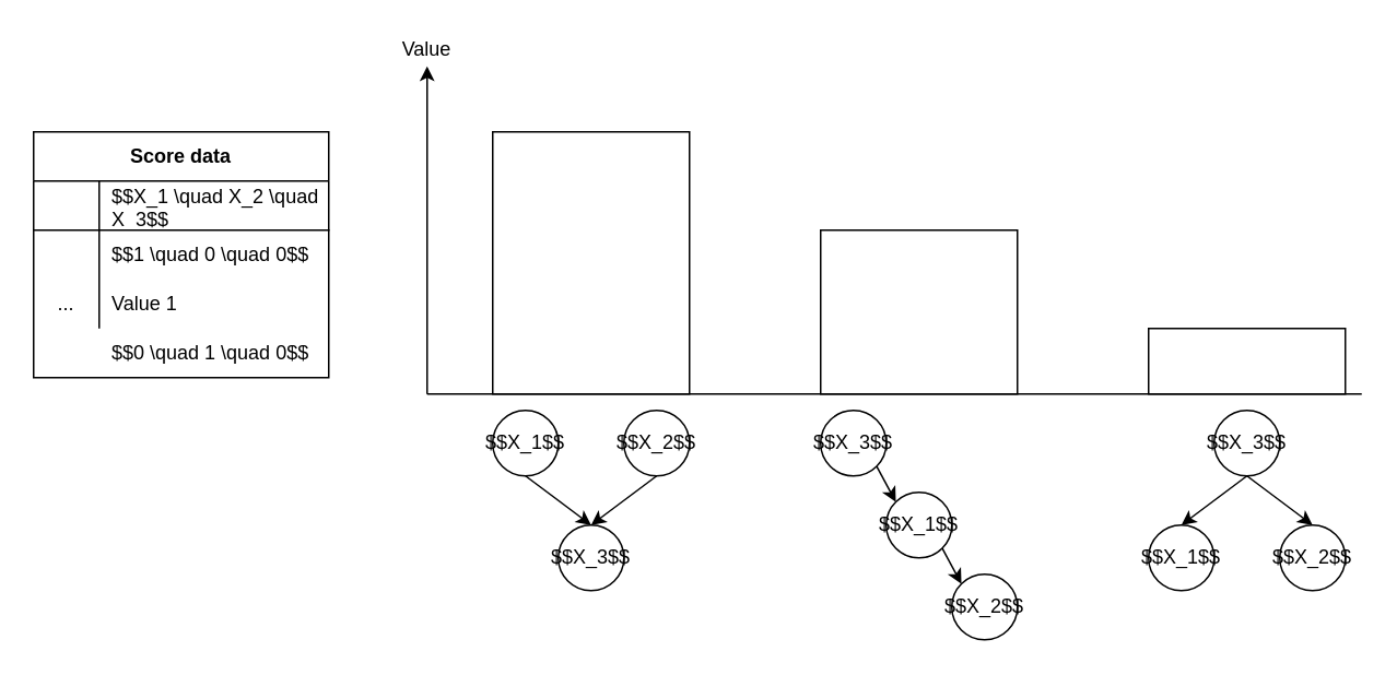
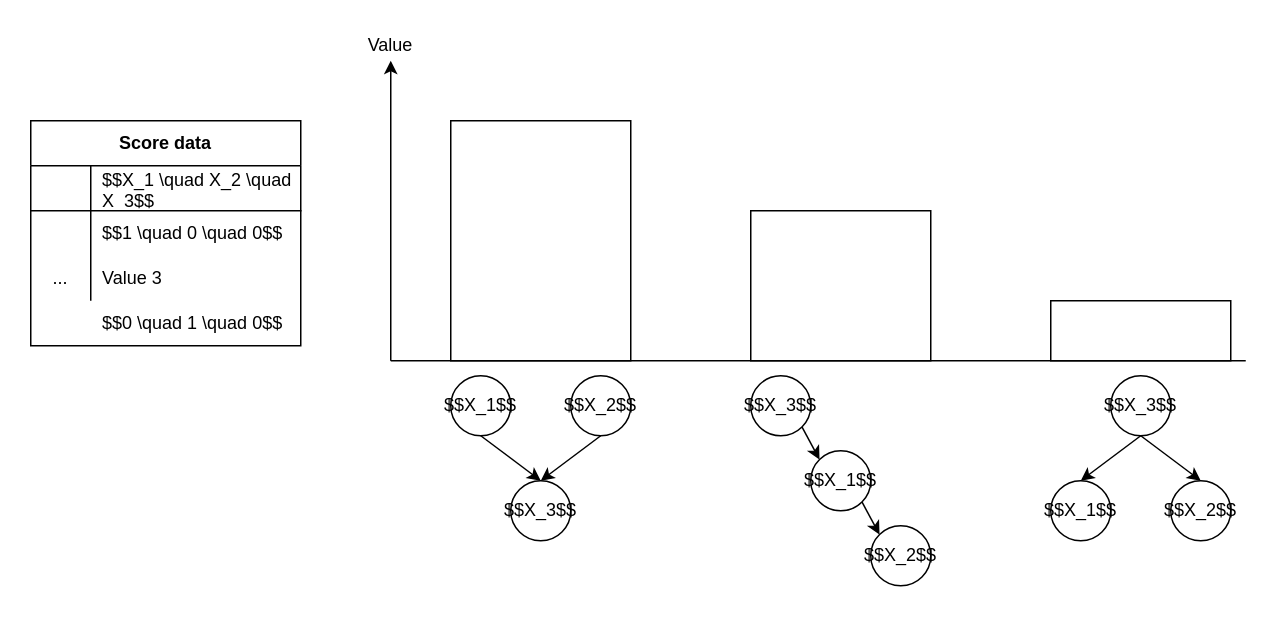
  <mxCell id="0" />
  <mxCell id="1" parent="0" />
  <mxCell id="2" value="Score data" style="shape=table;html=1;whiteSpace=wrap;startSize=30;container=1;collapsible=0;childLayout=tableLayout;fixedRows=1;rowLines=0;fontStyle=1;align=center;" vertex="1" parent="1"><mxGeometry x="20" y="80" width="180" height="150" as="geometry" /></mxCell>
  <mxCell id="3" value="" style="shape=partialRectangle;html=1;whiteSpace=wrap;collapsible=0;dropTarget=0;pointerEvents=0;fillColor=none;top=0;left=0;bottom=1;right=0;points=[[0,0.5],[1,0.5]];portConstraint=eastwest;" vertex="1" parent="2"><mxGeometry y="30" width="180" height="30" as="geometry" /></mxCell>
  <mxCell id="4" value="" style="shape=partialRectangle;html=1;whiteSpace=wrap;connectable=0;fillColor=none;top=0;left=0;bottom=0;right=0;overflow=hidden;" vertex="1" parent="3"><mxGeometry width="40" height="30" as="geometry" /></mxCell>
  <mxCell id="5" value="$$X_1 \quad X_2 \quad X_3$$" style="shape=partialRectangle;html=1;whiteSpace=wrap;connectable=0;fillColor=none;top=0;left=0;bottom=0;right=0;align=left;spacingLeft=6;overflow=hidden;" vertex="1" parent="3"><mxGeometry x="40" width="140" height="30" as="geometry" /></mxCell>
  <mxCell id="6" value="" style="shape=partialRectangle;html=1;whiteSpace=wrap;collapsible=0;dropTarget=0;pointerEvents=0;fillColor=none;top=0;left=0;bottom=0;right=0;points=[[0,0.5],[1,0.5]];portConstraint=eastwest;" vertex="1" parent="2"><mxGeometry y="60" width="180" height="30" as="geometry" /></mxCell>
  <mxCell id="7" value="$$1 \quad 0 \quad 0$$" style="shape=partialRectangle;html=1;whiteSpace=wrap;connectable=0;fillColor=none;top=0;left=0;bottom=0;right=0;align=left;spacingLeft=6;overflow=hidden;" vertex="1" parent="6"><mxGeometry x="40" width="140" height="30" as="geometry" /></mxCell>
  <mxCell id="8" value="" style="shape=partialRectangle;html=1;whiteSpace=wrap;collapsible=0;dropTarget=0;pointerEvents=0;fillColor=none;top=0;left=0;bottom=0;right=0;points=[[0,0.5],[1,0.5]];portConstraint=eastwest;" vertex="1" parent="2"><mxGeometry y="90" width="180" height="30" as="geometry" /></mxCell>
  <mxCell id="9" value="..." style="shape=partialRectangle;html=1;whiteSpace=wrap;connectable=0;fillColor=none;top=0;left=0;bottom=0;right=0;overflow=hidden;" vertex="1" parent="8"><mxGeometry width="40" height="30" as="geometry" /></mxCell>
- <mxCell id="10" value="Value 1" style="shape=partialRectangle;html=1;whiteSpace=wrap;connectable=0;fillColor=none;top=0;left=0;bottom=0;right=0;align=left;spacingLeft=6;overflow=hidden;" vertex="1" parent="8"><mxGeometry x="40" width="140" height="30" as="geometry" /></mxCell>
+ <mxCell id="10" value="Value 3" style="shape=partialRectangle;html=1;whiteSpace=wrap;connectable=0;fillColor=none;top=0;left=0;bottom=0;right=0;align=left;spacingLeft=6;overflow=hidden;" vertex="1" parent="8"><mxGeometry x="40" width="140" height="30" as="geometry" /></mxCell>
  <mxCell id="11" value="$$0 \quad 1 \quad 0$$" style="shape=partialRectangle;html=1;whiteSpace=wrap;connectable=0;fillColor=none;top=0;left=0;bottom=0;right=0;align=left;spacingLeft=6;overflow=hidden;" vertex="1" parent="1"><mxGeometry x="60" y="200" width="140" height="30" as="geometry" /></mxCell>
  <mxCell id="12" value="" style="endArrow=classic;html=1;" edge="1" parent="1"><mxGeometry width="50" height="50" relative="1" as="geometry"><mxPoint x="260" y="240" as="sourcePoint" /><mxPoint x="260" y="40" as="targetPoint" /></mxGeometry></mxCell>
  <mxCell id="13" value="" style="endArrow=none;html=1;" edge="1" parent="1"><mxGeometry width="50" height="50" relative="1" as="geometry"><mxPoint x="260" y="240" as="sourcePoint" /><mxPoint x="830" y="240" as="targetPoint" /></mxGeometry></mxCell>
  <mxCell id="14" value="Value" style="text;html=1;strokeColor=none;fillColor=none;align=center;verticalAlign=middle;whiteSpace=wrap;rounded=0;" vertex="1" parent="1"><mxGeometry x="240" y="20" width="40" height="20" as="geometry" /></mxCell>
  <mxCell id="15" value="" style="rounded=0;whiteSpace=wrap;html=1;" vertex="1" parent="1"><mxGeometry x="300" y="80" width="120" height="160" as="geometry" /></mxCell>
  <mxCell id="16" value="" style="rounded=0;whiteSpace=wrap;html=1;" vertex="1" parent="1"><mxGeometry x="500" y="140" width="120" height="100" as="geometry" /></mxCell>
  <mxCell id="17" value="" style="rounded=0;whiteSpace=wrap;html=1;" vertex="1" parent="1"><mxGeometry x="700" y="200" width="120" height="40" as="geometry" /></mxCell>
  <mxCell id="18" value="$$X_1$$" style="ellipse;whiteSpace=wrap;html=1;" vertex="1" parent="1"><mxGeometry x="300" y="250" width="40" height="40" as="geometry" /></mxCell>
  <mxCell id="19" value="$$X_2$$" style="ellipse;whiteSpace=wrap;html=1;" vertex="1" parent="1"><mxGeometry x="380" y="250" width="40" height="40" as="geometry" /></mxCell>
  <mxCell id="20" value="$$X_3$$" style="ellipse;whiteSpace=wrap;html=1;" vertex="1" parent="1"><mxGeometry x="340" y="320" width="40" height="40" as="geometry" /></mxCell>
  <mxCell id="21" value="" style="endArrow=classic;html=1;exitX=0.5;exitY=1;exitDx=0;exitDy=0;entryX=0.5;entryY=0;entryDx=0;entryDy=0;" edge="1" parent="1" source="18" target="20"><mxGeometry width="50" height="50" relative="1" as="geometry"><mxPoint x="590" y="250" as="sourcePoint" /><mxPoint x="640" y="200" as="targetPoint" /></mxGeometry></mxCell>
  <mxCell id="22" value="" style="endArrow=classic;html=1;exitX=0.5;exitY=1;exitDx=0;exitDy=0;entryX=0.5;entryY=0;entryDx=0;entryDy=0;" edge="1" parent="1" source="19" target="20"><mxGeometry width="50" height="50" relative="1" as="geometry"><mxPoint x="590" y="250" as="sourcePoint" /><mxPoint x="640" y="200" as="targetPoint" /></mxGeometry></mxCell>
  <mxCell id="23" value="$$X_1$$" style="ellipse;whiteSpace=wrap;html=1;" vertex="1" parent="1"><mxGeometry x="540" y="300" width="40" height="40" as="geometry" /></mxCell>
  <mxCell id="24" value="$$X_2$$" style="ellipse;whiteSpace=wrap;html=1;" vertex="1" parent="1"><mxGeometry x="580" y="350" width="40" height="40" as="geometry" /></mxCell>
  <mxCell id="25" value="$$X_3$$" style="ellipse;whiteSpace=wrap;html=1;" vertex="1" parent="1"><mxGeometry x="500" y="250" width="40" height="40" as="geometry" /></mxCell>
  <mxCell id="26" value="" style="endArrow=classic;html=1;exitX=1;exitY=1;exitDx=0;exitDy=0;entryX=0;entryY=0;entryDx=0;entryDy=0;" edge="1" parent="1" source="25" target="23"><mxGeometry width="50" height="50" relative="1" as="geometry"><mxPoint x="630" y="250" as="sourcePoint" /><mxPoint x="680" y="200" as="targetPoint" /></mxGeometry></mxCell>
  <mxCell id="27" value="" style="endArrow=classic;html=1;exitX=1;exitY=1;exitDx=0;exitDy=0;entryX=0;entryY=0;entryDx=0;entryDy=0;" edge="1" parent="1" source="23" target="24"><mxGeometry width="50" height="50" relative="1" as="geometry"><mxPoint x="630" y="250" as="sourcePoint" /><mxPoint x="680" y="200" as="targetPoint" /></mxGeometry></mxCell>
  <mxCell id="28" value="$$X_1$$" style="ellipse;whiteSpace=wrap;html=1;" vertex="1" parent="1"><mxGeometry x="700" y="320" width="40" height="40" as="geometry" /></mxCell>
  <mxCell id="29" value="$$X_2$$" style="ellipse;whiteSpace=wrap;html=1;" vertex="1" parent="1"><mxGeometry x="780" y="320" width="40" height="40" as="geometry" /></mxCell>
  <mxCell id="30" value="$$X_3$$" style="ellipse;whiteSpace=wrap;html=1;" vertex="1" parent="1"><mxGeometry x="740" y="250" width="40" height="40" as="geometry" /></mxCell>
  <mxCell id="31" value="" style="endArrow=classic;html=1;exitX=0.5;exitY=1;exitDx=0;exitDy=0;entryX=0.5;entryY=0;entryDx=0;entryDy=0;" edge="1" parent="1" source="30" target="28"><mxGeometry width="50" height="50" relative="1" as="geometry"><mxPoint x="990" y="250" as="sourcePoint" /><mxPoint x="1040" y="200" as="targetPoint" /></mxGeometry></mxCell>
  <mxCell id="32" value="" style="endArrow=classic;html=1;exitX=0.5;exitY=1;exitDx=0;exitDy=0;entryX=0.5;entryY=0;entryDx=0;entryDy=0;" edge="1" parent="1" source="30" target="29"><mxGeometry width="50" height="50" relative="1" as="geometry"><mxPoint x="990" y="250" as="sourcePoint" /><mxPoint x="1040" y="200" as="targetPoint" /></mxGeometry></mxCell>
